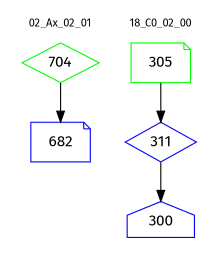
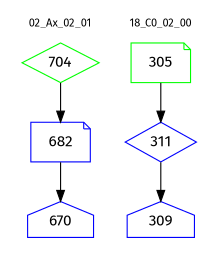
  digraph {
    fontname="Fira Sans"
    node [color=blue fontname="Fira Sans" shape=diamond]
    edge [color=black fontname="Fira Sans"]
    n1 [color=green label=704]
    n2 [label=682 shape=note]
+   n3 [label=670 shape=house]
    n4 [color=green label=305 shape=note]
    n5 [label=311]
-   n6 [label=300 shape=house]
+   n6 [label=309 shape=house]
    subgraph cluster_1 {
      color=white
      fontsize=10
      label="02_Ax_02_01"
      n1
      n2
+     n3
    }
    subgraph cluster_2 {
      color=white
      fontsize=10
      label="18_C0_02_00"
      n4
      n5
      n6
    }
    n1 -> n2
+   n2 -> n3
    n4 -> n5
    n5 -> n6
  }
